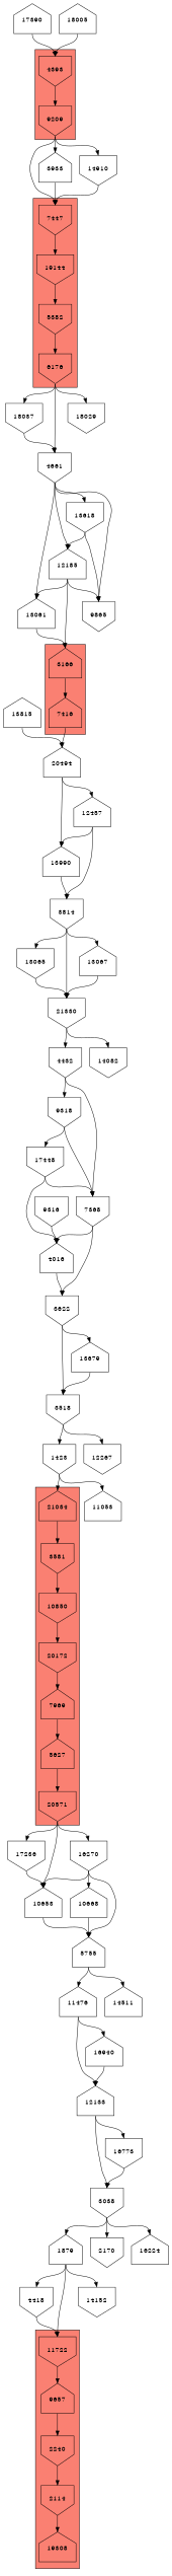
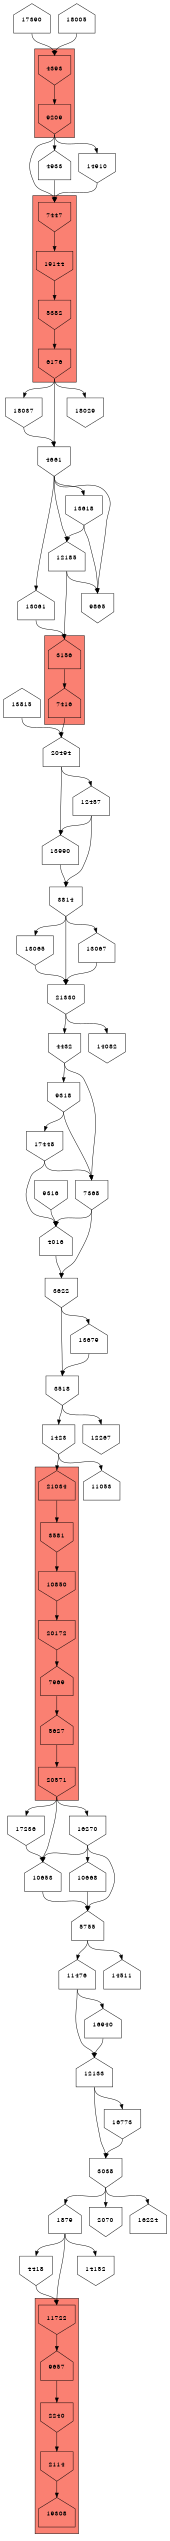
  digraph {
    node [shape=invhouse]
    edge [headport=n tailport=s]
    7447 [height=1 width=1]
    19144 [height=1 width=1]
    5382 [height=1 width=1]
    6176 [height=1 width=1]
-   3156 [height=1 shape=house width=1 label=3166]
+   3156 [height=1 shape=house width=1]
    7416 [height=1 shape=house width=1]
    21034 [height=1 shape=house width=1]
    3581 [height=1 width=1]
    10850 [height=1 width=1]
    20172 [height=1 width=1]
    7969 [height=1 shape=house width=1]
    5627 [height=1 shape=house width=1]
    20571 [height=1 width=1]
    11722 [height=1 width=1]
    9657 [height=1 shape=house width=1]
    2240 [height=1 width=1]
    2114 [height=1 width=1]
    19308 [height=1 shape=house width=1]
    4393 [height=1 width=1]
    9209 [height=1 width=1]
    4661 [height=1 width=1]
    18037 [height=1 width=1]
    18029 [height=1 width=1]
    20494 [height=1 shape=house width=1]
    10653 [height=1 shape=house width=1]
    16270 [height=1 width=1]
    17236 [height=1 width=1]
-   4933 [height=1 shape=house width=1 label=3933]
+   4933 [height=1 shape=house width=1]
    14910 [height=1 width=1]
    9865 [height=1 width=1]
    12185 [height=1 shape=house width=1]
    13061 [height=1 shape=house width=1]
    13618 [height=1 width=1]
    12457 [height=1 shape=house width=1]
    13990 [height=1 shape=house width=1]
    5755 [height=1 shape=house width=1]
    10668 [height=1 shape=house width=1]
    3814 [height=1 width=1]
    13065 [height=1 width=1]
    21330 [height=1 width=1]
    13067 [height=1 shape=house width=1]
    4432 [height=1 width=1]
    14082 [height=1 width=1]
    7368 [height=1 width=1]
    9318 [height=1 width=1]
    3622 [height=1 width=1]
    4016 [height=1 shape=house width=1]
    17448 [height=1 width=1]
    3518 [height=1 width=1]
    13679 [height=1 shape=house width=1]
    1423 [height=1 width=1]
    12267 [height=1 width=1]
    11053 [height=1 shape=house width=1]
    11476 [height=1 shape=house width=1]
    14511 [height=1 shape=house width=1]
    12133 [height=1 shape=house width=1]
    16940 [height=1 shape=house width=1]
    3038 [height=1 width=1]
    16773 [height=1 width=1]
    1879 [height=1 shape=house width=1]
-   2170 [height=1 width=1]
+   2170 [height=1 width=1 label=2070]
    16224 [height=1 shape=house width=1]
    4418 [height=1 width=1]
    14152 [height=1 width=1]
    9316 [height=1 width=1]
    13815 [height=1 shape=house width=1]
    17390 [height=1 shape=house width=1]
    18005 [height=1 shape=house width=1]
    subgraph cluster_1 {
      fillcolor=salmon
      style=filled
      7447
      19144
      5382
      6176
    }
    subgraph cluster_2 {
      fillcolor=salmon
      style=filled
      3156
      7416
    }
    subgraph cluster_3 {
      fillcolor=salmon
      style=filled
      21034
      3581
      10850
      20172
      7969
      5627
      20571
    }
    subgraph cluster_4 {
      fillcolor=salmon
      style=filled
      11722
      9657
      2240
      2114
      19308
    }
    subgraph cluster_5 {
      fillcolor=salmon
      style=filled
      4393
      9209
    }
    7447 -> 19144
    19144 -> 5382
    5382 -> 6176
    6176 -> 4661
    6176 -> 18037
    6176 -> 18029
    3156 -> 7416
    7416 -> 20494
    21034 -> 3581
    3581 -> 10850
    10850 -> 20172
    20172 -> 7969
    7969 -> 5627
    5627 -> 20571
    20571 -> 10653
    20571 -> 16270
    20571 -> 17236
    11722 -> 9657
    9657 -> 2240
    2240 -> 2114
    2114 -> 19308
    4393 -> 9209
    9209 -> 7447
    9209 -> 4933
    9209 -> 14910
    4661 -> 9865
    4661 -> 12185
    4661 -> 13061
    4661 -> 13618
    18037 -> 4661
    20494 -> 12457
    20494 -> 13990
    10653 -> 5755
    16270 -> 10653
    16270 -> 5755
    16270 -> 10668
    17236 -> 10653
    4933 -> 7447
    14910 -> 7447
    12185 -> 3156
    12185 -> 9865
-   12185 -> 13061
    13061 -> 3156
    13618 -> 9865
    13618 -> 12185
    12457 -> 13990
    12457 -> 3814
    13990 -> 3814
    5755 -> 11476
    5755 -> 14511
    10668 -> 5755
    3814 -> 13065
    3814 -> 21330
    3814 -> 13067
    13065 -> 21330
    21330 -> 4432
    21330 -> 14082
    13067 -> 21330
    4432 -> 7368
    4432 -> 9318
    7368 -> 3622
    7368 -> 4016
    9318 -> 7368
    9318 -> 17448
    3622 -> 3518
    3622 -> 13679
    4016 -> 3622
    17448 -> 7368
    17448 -> 4016
    3518 -> 1423
    3518 -> 12267
    13679 -> 3518
    1423 -> 21034
    1423 -> 11053
    11476 -> 12133
    11476 -> 16940
    12133 -> 3038
    12133 -> 16773
    16940 -> 12133
    3038 -> 1879
    3038 -> 2170
    3038 -> 16224
    16773 -> 3038
    1879 -> 11722
    1879 -> 4418
    1879 -> 14152
    4418 -> 11722
    9316 -> 4016
    13815 -> 20494
    17390 -> 4393
    18005 -> 4393
  }
